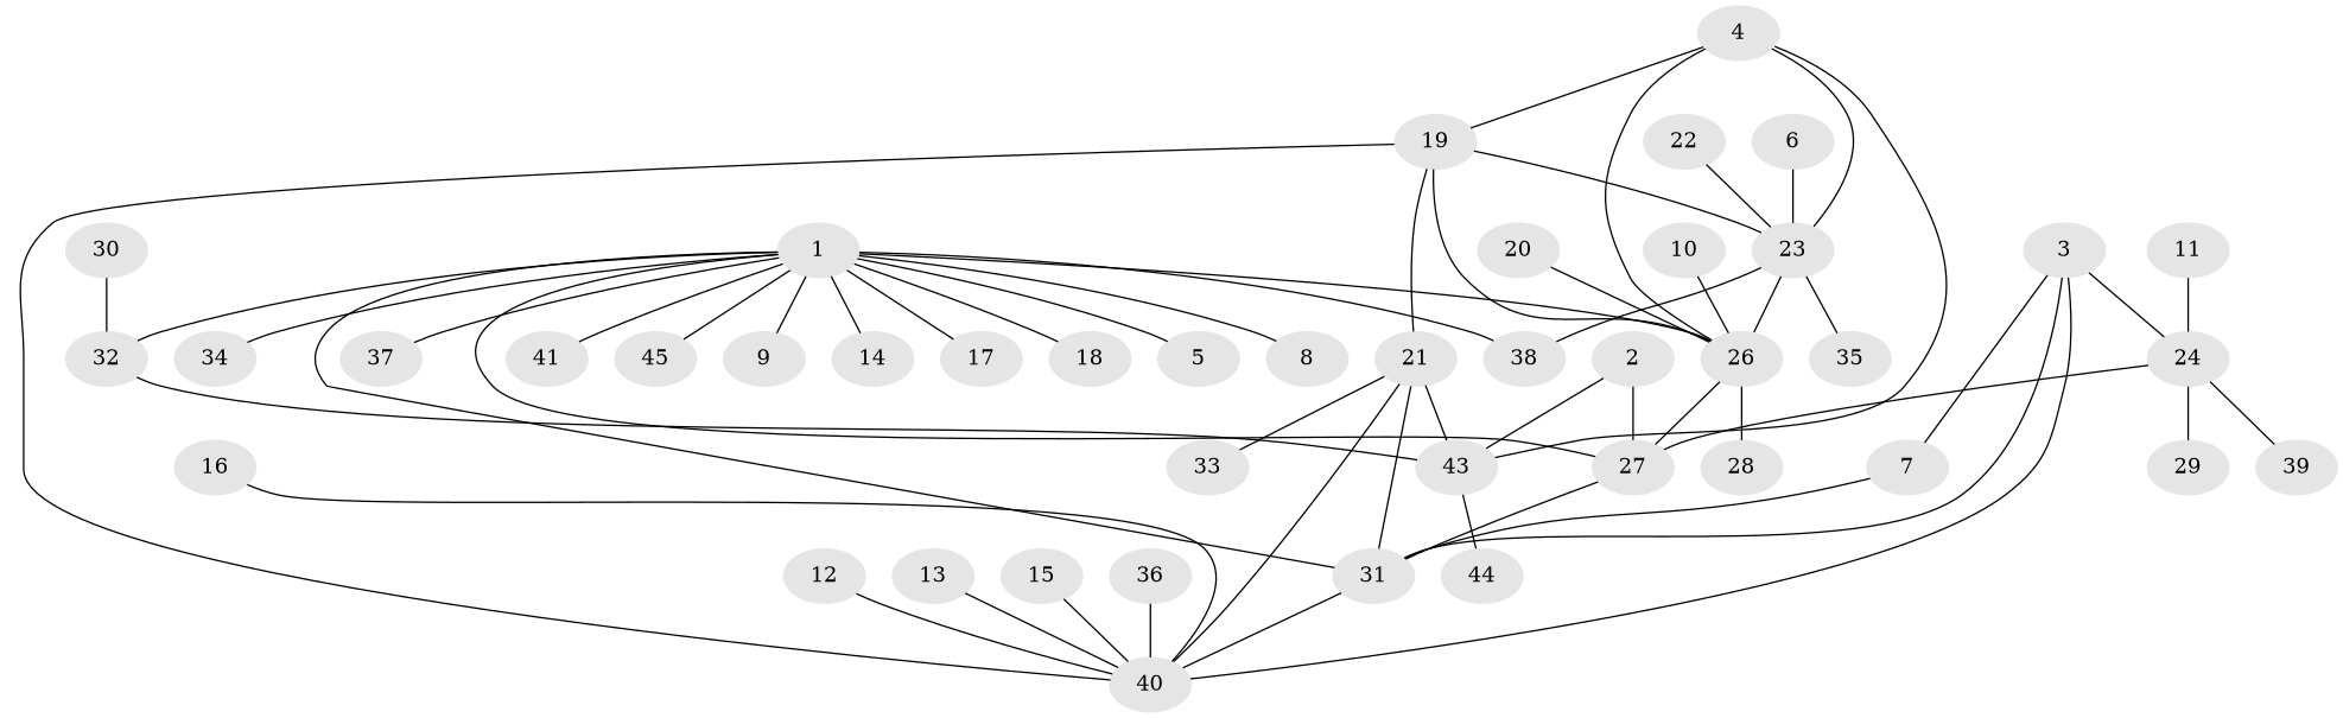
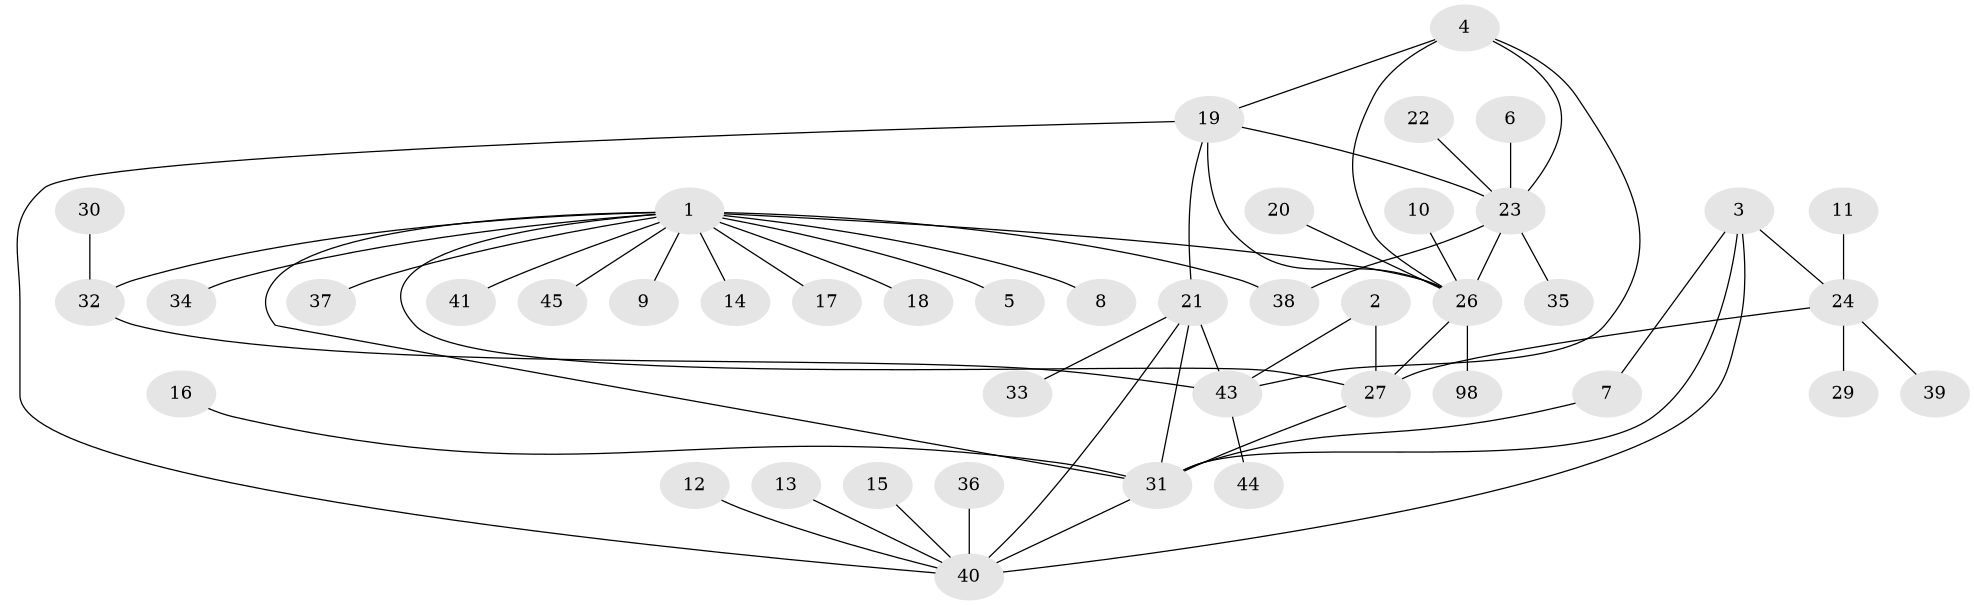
  graph {
    node [color=gray90 style=filled]
    edge [weight=1.0]
    1
    5
    8
    9
    14
    17
    18
    26
    27
    31
    32
    34
    37
    38
    41
    n16 [label=45]
-   28
+   28 [label=98]
    40
    43
    2
    24
    29
    39
    44
    3
    7
    21
    33
    4
    19
    23
    35
    6
    10
    11
    12
    13
    15
    16
    20
    22
    30
    36
    1 -- 5
    1 -- 8
    1 -- 9
    1 -- 14
    1 -- 17
    1 -- 18
    1 -- 26
    1 -- 27
    1 -- 31 [weight=2.0]
    1 -- 32
    1 -- 34
    1 -- 37
    1 -- 38 [weight=3.0]
    1 -- 41
    1 -- n16
    26 -- 27
    26 -- 28
    27 -- 31
    31 -- 40
    32 -- 43 [weight=3.0]
    43 -- 44
    2 -- 27 [weight=2.0]
    2 -- 43
    24 -- 27 [weight=2.0]
    24 -- 29
    24 -- 39
    3 -- 31
    3 -- 40
    3 -- 24
    3 -- 7
    7 -- 31
    21 -- 31
    21 -- 40
    21 -- 43
    21 -- 33
    4 -- 26
    4 -- 43
    4 -- 19
    4 -- 23
    19 -- 26
    19 -- 40
    19 -- 21
    19 -- 23
    23 -- 26
    23 -- 38
    23 -- 35
    6 -- 23
    10 -- 26
    11 -- 24
    12 -- 40
    13 -- 40
    15 -- 40
-   16 -- 40
+   16 -- 31
    20 -- 26
    22 -- 23
    30 -- 32
    36 -- 40
  }
